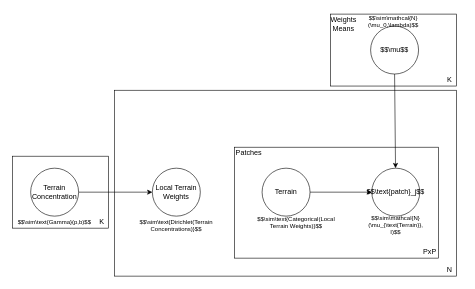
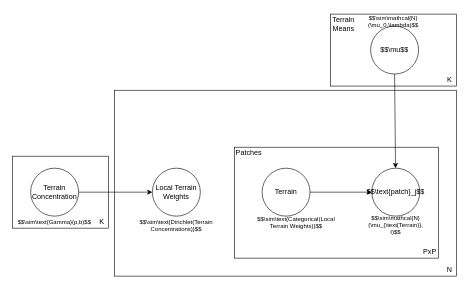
  <mxCell id="0" />
  <mxCell id="1" parent="0" />
  <mxCell id="2" value="" style="rounded=0;whiteSpace=wrap;html=1;align=left;" parent="1" vertex="1"><mxGeometry x="20" y="260" width="160" height="120" as="geometry" /></mxCell>
  <mxCell id="3" value="" style="rounded=0;whiteSpace=wrap;html=1;align=left;" parent="1" vertex="1"><mxGeometry x="550" y="23" width="210" height="120" as="geometry" /></mxCell>
  <mxCell id="4" value="K" style="text;html=1;strokeColor=none;fillColor=none;align=center;verticalAlign=middle;whiteSpace=wrap;rounded=0;" parent="1" vertex="1"><mxGeometry x="729" y="123" width="40" height="20" as="geometry" /></mxCell>
  <mxCell id="5" value="$$\mu$$" style="ellipse;whiteSpace=wrap;html=1;aspect=fixed;" parent="1" vertex="1"><mxGeometry x="617" y="43" width="80" height="80" as="geometry" /></mxCell>
  <mxCell id="6" value="" style="rounded=0;whiteSpace=wrap;html=1;" parent="1" vertex="1"><mxGeometry x="190" y="150" width="570" height="310" as="geometry" /></mxCell>
  <mxCell id="7" value="Local Terrain Weights" style="ellipse;whiteSpace=wrap;html=1;aspect=fixed;" parent="1" vertex="1"><mxGeometry x="253" y="280" width="80" height="80" as="geometry" /></mxCell>
  <mxCell id="8" value="" style="rounded=0;whiteSpace=wrap;html=1;" parent="1" vertex="1"><mxGeometry x="390" y="245" width="340" height="185" as="geometry" /></mxCell>
  <mxCell id="9" value="$$\text{patch}_j$$" style="ellipse;whiteSpace=wrap;html=1;aspect=fixed;" parent="1" vertex="1"><mxGeometry x="619" y="280" width="80" height="80" as="geometry" /></mxCell>
  <mxCell id="10" value="PxP" style="text;html=1;strokeColor=none;fillColor=none;align=center;verticalAlign=middle;whiteSpace=wrap;rounded=0;" parent="1" vertex="1"><mxGeometry x="696" y="410" width="40" height="20" as="geometry" /></mxCell>
  <mxCell id="11" style="edgeStyle=none;rounded=0;orthogonalLoop=1;jettySize=auto;html=1;exitX=0.5;exitY=1;exitDx=0;exitDy=0;" parent="1" source="5" target="9" edge="1"><mxGeometry relative="1" as="geometry" /></mxCell>
  <mxCell id="12" value="N" style="text;html=1;strokeColor=none;fillColor=none;align=center;verticalAlign=middle;whiteSpace=wrap;rounded=0;" parent="1" vertex="1"><mxGeometry x="729" y="440" width="40" height="20" as="geometry" /></mxCell>
  <mxCell id="13" value="$$\sim\mathcal{N}(\mu_{\text{Terrain}}, I)$$" style="text;html=1;strokeColor=none;fillColor=none;align=center;verticalAlign=middle;whiteSpace=wrap;rounded=0;fontSize=10;" parent="1" vertex="1"><mxGeometry x="639" y="365" width="40" height="20" as="geometry" /></mxCell>
- <mxCell id="14" value="Weights Means" style="text;html=1;strokeColor=none;fillColor=none;align=center;verticalAlign=middle;whiteSpace=wrap;rounded=0;" parent="1" vertex="1"><mxGeometry x="552" y="30" width="40" height="20" as="geometry" /></mxCell>
+ <mxCell id="14" value="Terrain Means" style="text;html=1;strokeColor=none;fillColor=none;align=center;verticalAlign=middle;whiteSpace=wrap;rounded=0;" parent="1" vertex="1"><mxGeometry x="552" y="30" width="40" height="20" as="geometry" /></mxCell>
  <mxCell id="15" style="edgeStyle=none;rounded=0;orthogonalLoop=1;jettySize=auto;html=1;exitX=0.5;exitY=1;exitDx=0;exitDy=0;" parent="1" source="10" target="10" edge="1"><mxGeometry relative="1" as="geometry" /></mxCell>
  <mxCell id="16" style="edgeStyle=none;rounded=0;orthogonalLoop=1;jettySize=auto;html=1;exitX=1;exitY=0.5;exitDx=0;exitDy=0;entryX=0;entryY=0.5;entryDx=0;entryDy=0;" parent="1" source="17" target="9" edge="1"><mxGeometry relative="1" as="geometry"><mxPoint x="580" y="320" as="targetPoint" /><mxPoint x="556" y="320" as="sourcePoint" /></mxGeometry></mxCell>
  <mxCell id="17" value="Terrain" style="ellipse;whiteSpace=wrap;html=1;aspect=fixed;" parent="1" vertex="1"><mxGeometry x="436" y="280" width="80" height="80" as="geometry" /></mxCell>
  <mxCell id="18" style="edgeStyle=none;rounded=0;orthogonalLoop=1;jettySize=auto;html=1;exitX=1;exitY=0.5;exitDx=0;exitDy=0;entryX=0;entryY=0.5;entryDx=0;entryDy=0;fontSize=8;" parent="1" source="19" target="7" edge="1"><mxGeometry relative="1" as="geometry" /></mxCell>
  <mxCell id="19" value="Terrain Concentration" style="ellipse;whiteSpace=wrap;html=1;aspect=fixed;" parent="1" vertex="1"><mxGeometry x="50" y="280" width="80" height="80" as="geometry" /></mxCell>
  <mxCell id="20" value="$$\sim\text{Categorical(Local Terrain Weights)}$$" style="text;html=1;strokeColor=none;fillColor=none;align=center;verticalAlign=middle;whiteSpace=wrap;rounded=0;fontSize=10;" parent="1" vertex="1"><mxGeometry x="423" y="355" width="140" height="30" as="geometry" /></mxCell>
  <mxCell id="21" value="$$\sim\text{Dirichlet(Terrain Concentrations)}$$" style="text;html=1;strokeColor=none;fillColor=none;align=center;verticalAlign=middle;whiteSpace=wrap;rounded=0;fontSize=10;" parent="1" vertex="1"><mxGeometry x="223" y="360" width="140" height="30" as="geometry" /></mxCell>
  <mxCell id="22" value="K" style="text;html=1;strokeColor=none;fillColor=none;align=center;verticalAlign=middle;whiteSpace=wrap;rounded=0;" parent="1" vertex="1"><mxGeometry x="149" y="360" width="40" height="20" as="geometry" /></mxCell>
  <mxCell id="23" value="$$\sim\text{Gamma}(p,b)$$" style="text;html=1;strokeColor=none;fillColor=none;align=center;verticalAlign=middle;whiteSpace=wrap;rounded=0;fontSize=10;" parent="1" vertex="1"><mxGeometry x="20" y="355" width="140" height="30" as="geometry" /></mxCell>
  <mxCell id="24" value="$$\sim\mathcal{N}(\mu_0,\lambda)$$" style="text;html=1;strokeColor=none;fillColor=none;align=center;verticalAlign=middle;whiteSpace=wrap;rounded=0;fontSize=10;" parent="1" vertex="1"><mxGeometry x="585" y="20" width="140" height="30" as="geometry" /></mxCell>
  <mxCell id="25" value="Patches" style="text;html=1;strokeColor=none;fillColor=none;align=center;verticalAlign=middle;whiteSpace=wrap;rounded=0;" parent="1" vertex="1"><mxGeometry x="394" y="245" width="40" height="20" as="geometry" /></mxCell>
